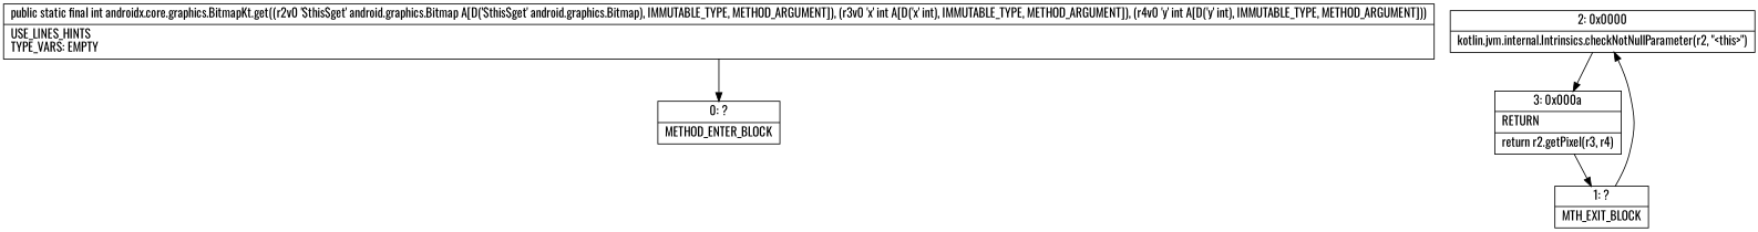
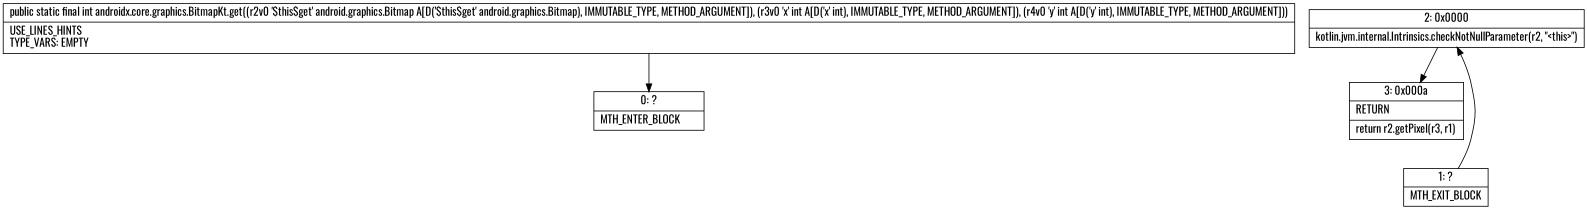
  digraph {
    fontname=Oswald
    node [fontname=Oswald shape=record]
    edge [fontname=Oswald]
-   n1 [label="{0\:\ ?|METHOD_ENTER_BLOCK\l}"]
+   n1 [label="{0\:\ ?|MTH_ENTER_BLOCK\l}"]
    n2 [label="{2\:\ 0x0000|kotlin.jvm.internal.Intrinsics.checkNotNullParameter(r2, \"\<this\>\")\l}"]
-   n3 [label="{3\:\ 0x000a|RETURN\l|return r2.getPixel(r3, r4)\l}"]
+   n3 [label="{3\:\ 0x000a|RETURN\l|return r2.getPixel(r3, r1)\l}"]
    n4 [label="{1\:\ ?|MTH_EXIT_BLOCK\l}"]
    n5 [label="{public static final int androidx.core.graphics.BitmapKt.get((r2v0 '$this$get' android.graphics.Bitmap A[D('$this$get' android.graphics.Bitmap), IMMUTABLE_TYPE, METHOD_ARGUMENT]), (r3v0 'x' int A[D('x' int), IMMUTABLE_TYPE, METHOD_ARGUMENT]), (r4v0 'y' int A[D('y' int), IMMUTABLE_TYPE, METHOD_ARGUMENT]))  | USE_LINES_HINTS\lTYPE_VARS: EMPTY\l}"]
    n2 -> n3
-   n3 -> n4
    n4 -> n2
    n5 -> n1
  }
